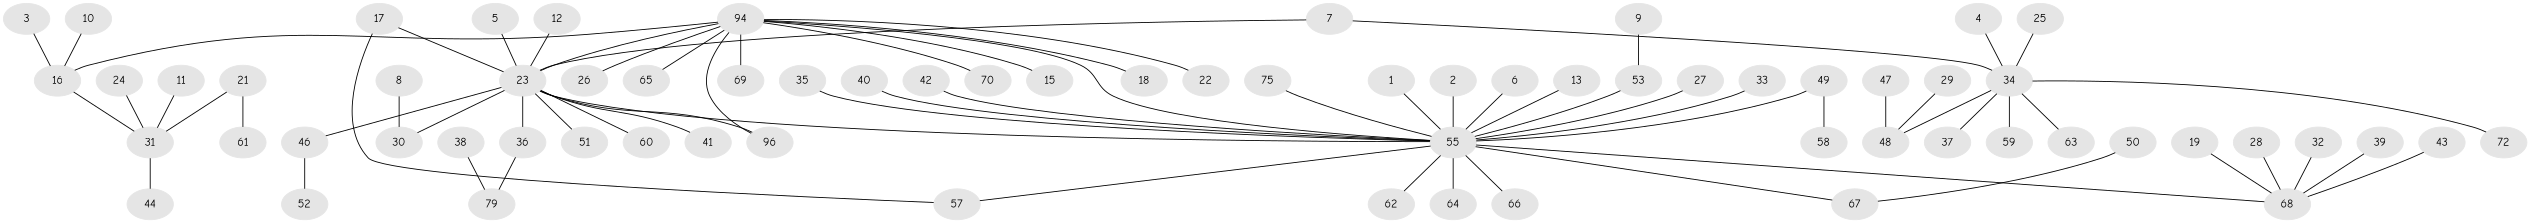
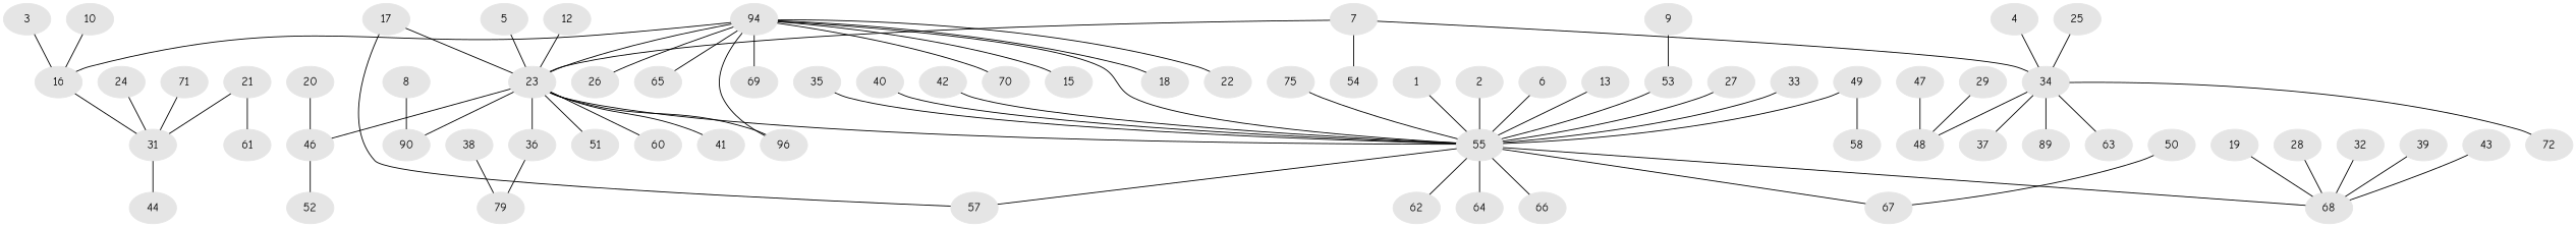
  graph {
    fontname="Comic Neue"
    node [color=gray90 fontname="Comic Neue" style=filled]
    edge [fontname="Comic Neue" weight=1.0]
    1
    55
    57
    68
    67
    62
    64
    66
    2
    3
    16
    31
    4
    34
    48
    37
-   59
+   59 [label=89]
    63
    72
    5
    23
-   30
+   30 [label=90]
    n23 [label=96]
    46
    36
    41
    51
    60
    6
    7
+   54
    8
    9
    53
    10
-   11
+   11 [label=71]
    44
    12
    13
    n40 [label=94]
    15
    18
    22
    26
    65
    69
    70
    17
    19
+   20
    52
    21
    61
    n54 [label=79]
    24
    25
    27
    28
    29
    32
    33
    35
    38
    39
    40
    42
    43
    n68 [label=75]
    47
    49
    58
    50
    1 -- 55
    55 -- 57
    55 -- 68
    55 -- 67
    55 -- 62
    55 -- 64
    55 -- 66
    2 -- 55
    3 -- 16
    16 -- 31
    31 -- 44
    4 -- 34
    34 -- 48
    34 -- 37
    34 -- 59
    34 -- 63
    34 -- 72
    5 -- 23
    23 -- 55
    23 -- 30
    23 -- n23
    23 -- 46
    23 -- 36
    23 -- 41
    23 -- 51
    23 -- 60
    46 -- 52
    36 -- n54
    6 -- 55
    7 -- 34
    7 -- 23
+   7 -- 54 [weight=2.0]
    8 -- 30
    9 -- 53
    53 -- 55
    10 -- 16
    11 -- 31
    12 -- 23
    13 -- 55
    n40 -- 55
    n40 -- 16
    n40 -- 23
    n40 -- n23
    n40 -- 15
    n40 -- 18
    n40 -- 22
    n40 -- 26
    n40 -- 65
    n40 -- 69
    n40 -- 70
    17 -- 57
    17 -- 23
    19 -- 68
+   20 -- 46
    21 -- 31
    21 -- 61
    24 -- 31
    25 -- 34
    27 -- 55
    28 -- 68
    29 -- 48
    32 -- 68
    33 -- 55
    35 -- 55
    38 -- n54
    39 -- 68
    40 -- 55
    42 -- 55
    43 -- 68
    n68 -- 55
    47 -- 48
    49 -- 55
    49 -- 58
    50 -- 67
  }
